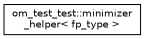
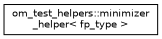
  digraph {
    rankdir=LR
-   n1 [color=black fillcolor=white fontname=Helvetica fontsize=10 height=0.2 label="om_test_test::minimizer\l_helper\< fp_type \>" shape=record style=filled width=0.4]
+   n1 [color=black fillcolor=white fontname=Helvetica fontsize=10 height=0.2 label="om_test_helpers::minimizer\l_helper\< fp_type \>" shape=record style=filled width=0.4]
  }
